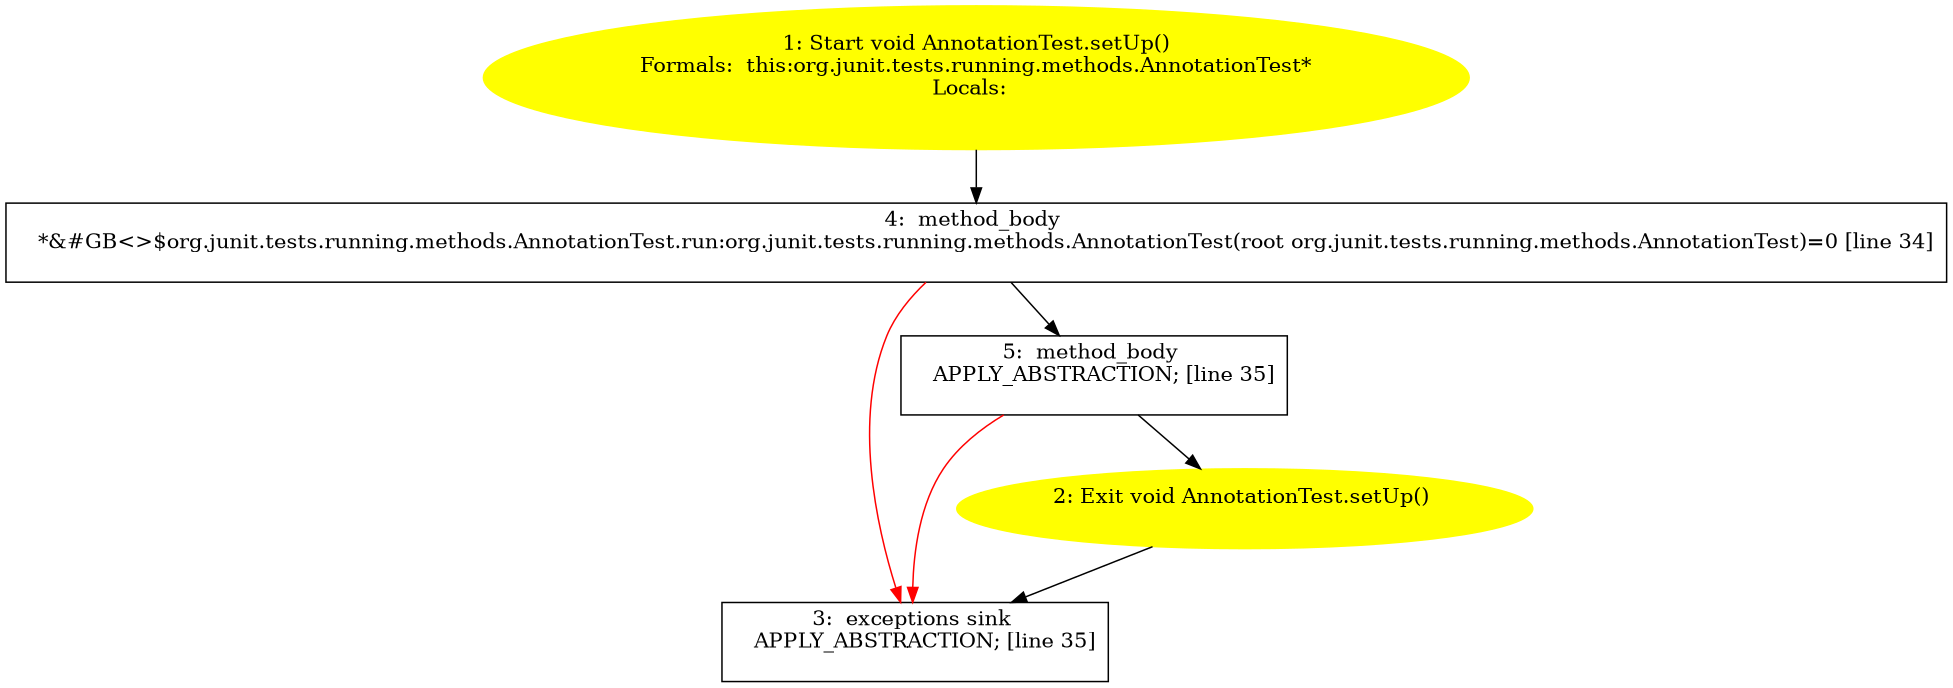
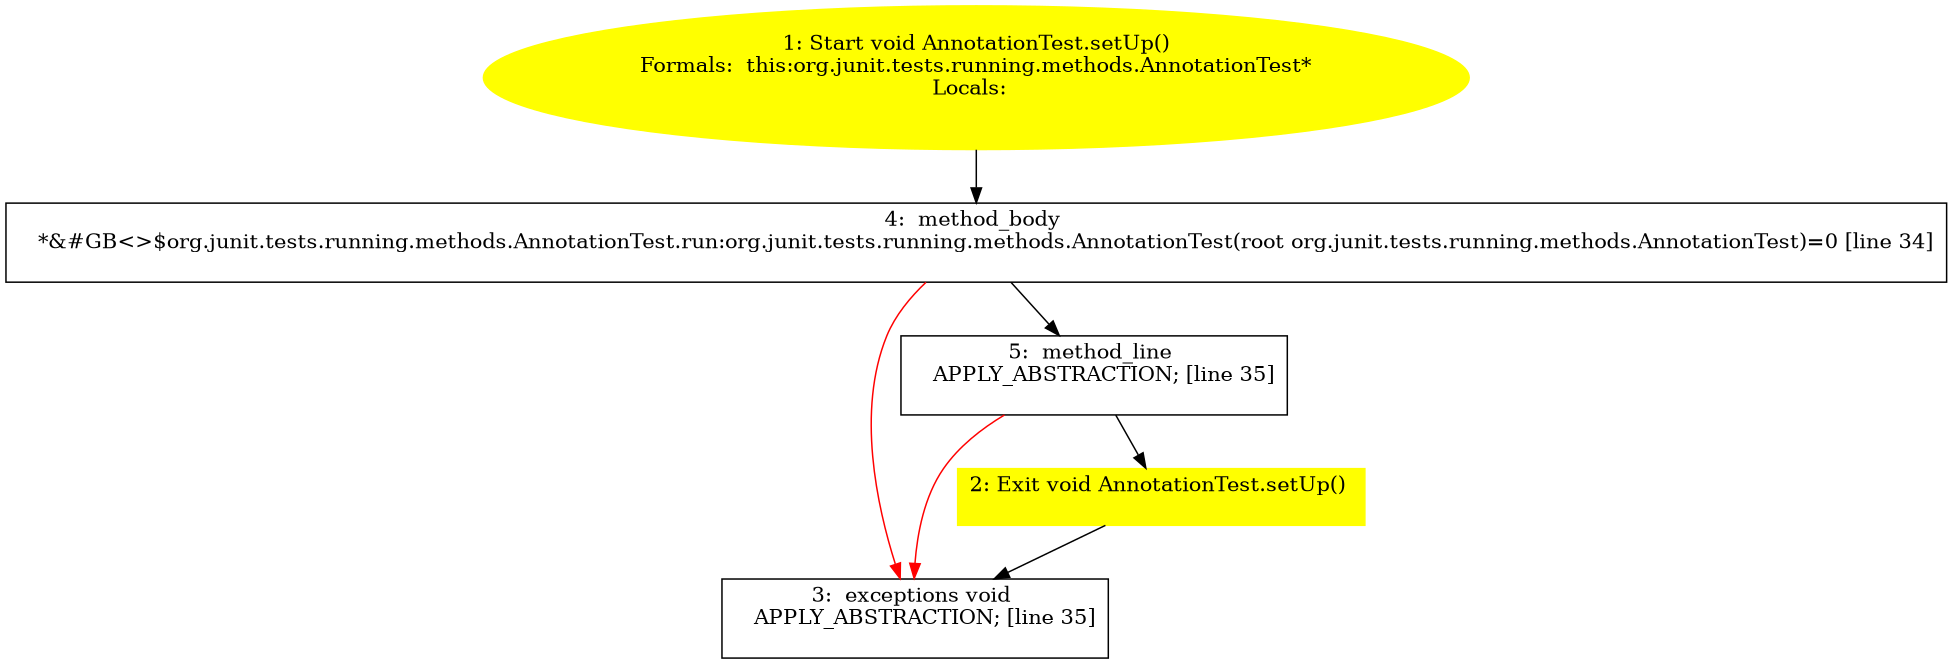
  digraph {
    node [shape=box]
    n1 [color=yellow label="1: Start void AnnotationTest.setUp()\nFormals:  this:org.junit.tests.running.methods.AnnotationTest*\nLocals:  \n  " style=filled shape=""]
    n2 [label="4:  method_body \n   *&#GB<>$org.junit.tests.running.methods.AnnotationTest.run:org.junit.tests.running.methods.AnnotationTest(root org.junit.tests.running.methods.AnnotationTest)=0 [line 34]\n "]
-   n3 [label="3:  exceptions sink \n   APPLY_ABSTRACTION; [line 35]\n "]
-   n4 [label="5:  method_body \n   APPLY_ABSTRACTION; [line 35]\n "]
-   n5 [color=yellow label="2: Exit void AnnotationTest.setUp() \n  " style=filled shape=""]
+   n3 [label="3:  exceptions void \n   APPLY_ABSTRACTION; [line 35]\n "]
+   n4 [label="5:  method_line \n   APPLY_ABSTRACTION; [line 35]\n "]
+   n5 [color=yellow label="2: Exit void AnnotationTest.setUp() \n  " style=filled]
    n1 -> n2
    n2 -> n3 [color=red]
    n2 -> n4
    n4 -> n3 [color=red]
    n4 -> n5
    n5 -> n3
  }
